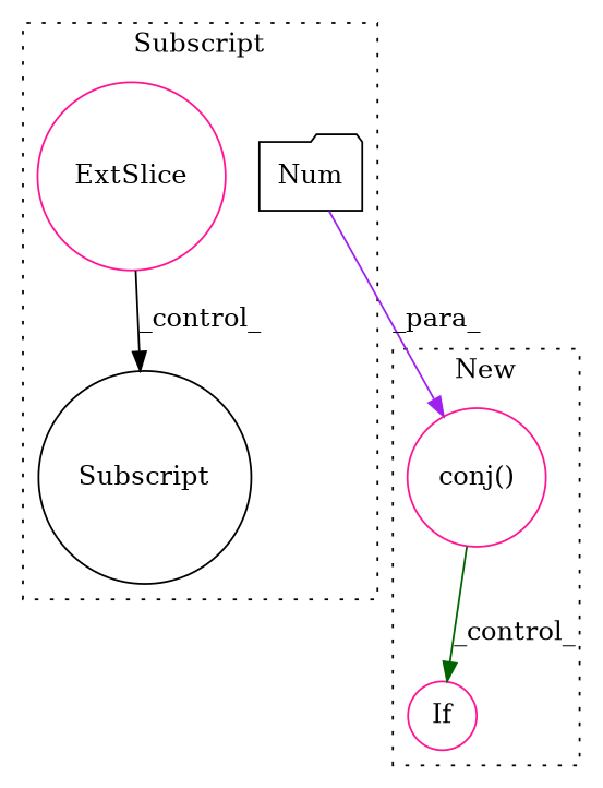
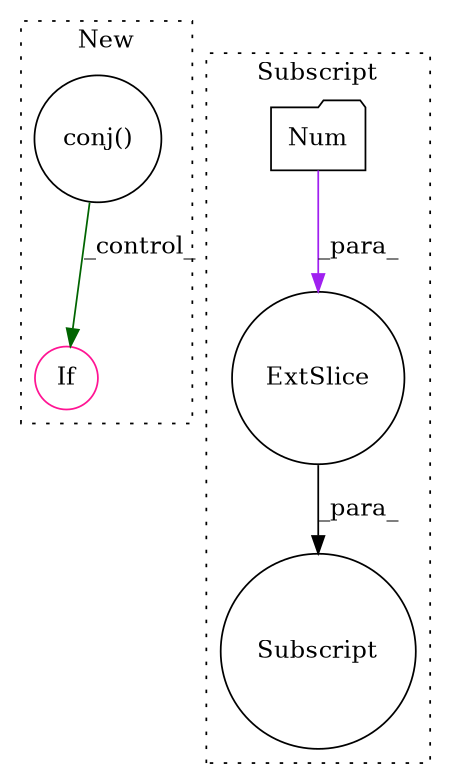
  digraph {
    node [color=black l=1 shape=circle]
-   n1 [a=75 color=deeppink l="9,1" label="conj()" s="1648,1659"]
+   n1 [a=75 l="9,1" label="conj()" s="1648,1659"]
    n2 [a=96 color=deeppink l=3 label=If s=1444]
-   n3 [a=85 color=deeppink label=ExtSlice s=1613]
+   n3 [a=85 label=ExtSlice s=1613]
    n4 [a=63 l="7,0" label=Subscript s="1613,0"]
    n5 [a=76 label=Num s=1618 shape=folder]
    subgraph cluster_1 {
      label=New
      style=dotted
      n1
      n2
    }
    subgraph cluster_2 {
      label=Subscript
      style=dotted
      n3
      n4
      n5
    }
    n1 -> n2 [color=darkgreen label=_control_]
-   n3 -> n4 [color=black label=_control_]
-   n5 -> n1 [color=purple label=_para_]
+   n3 -> n4 [color=black label=_para_]
+   n5 -> n3 [color=purple label=_para_]
  }
